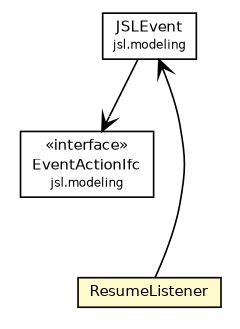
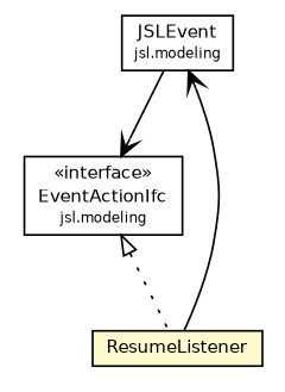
  digraph {
    nodesep=0.25
    ranksep=0.5
    node [fontcolor=black fontname=Helvetica fontsize=9.0 shape=plaintext]
    edge [arrowhead=open color=black fontcolor=black fontname=Helvetica fontsize=10.0 headport=p labelfontname=Helvetica labelfontsize=10 style=solid tailport=p]
    n1 [label=<<table title="jsl.modeling.JSLEvent" border="0" cellborder="1" cellspacing="0" cellpadding="2" port="p" href="../../../JSLEvent.html"> 		<tr><td><table border="0" cellspacing="0" cellpadding="1"> <tr><td align="center" balign="center"> JSLEvent </td></tr> <tr><td align="center" balign="center"><font point-size="7.0"> jsl.modeling </font></td></tr> 		</table></td></tr> 		</table>>]
    n2 [label=<<table title="jsl.modeling.EventActionIfc" border="0" cellborder="1" cellspacing="0" cellpadding="2" port="p" href="../../../EventActionIfc.html"> 		<tr><td><table border="0" cellspacing="0" cellpadding="1"> <tr><td align="center" balign="center"> &#171;interface&#187; </td></tr> <tr><td align="center" balign="center"> EventActionIfc </td></tr> <tr><td align="center" balign="center"><font point-size="7.0"> jsl.modeling </font></td></tr> 		</table></td></tr> 		</table>>]
    n3 [label=<<table title="jsl.modeling.elements.processview.description.ProcessCommand.ResumeListener" border="0" cellborder="1" cellspacing="0" cellpadding="2" port="p" bgcolor="lemonChiffon" href="./ProcessCommand.ResumeListener.html"> 		<tr><td><table border="0" cellspacing="0" cellpadding="1"> <tr><td align="center" balign="center"> ResumeListener </td></tr> 		</table></td></tr> 		</table>>]
    n1 -> n2
+   n2 -> n3 [arrowtail=empty dir=back fontsize=10 style=dotted arrowhead="" color="" fontcolor=""]
    n3 -> n1
  }
